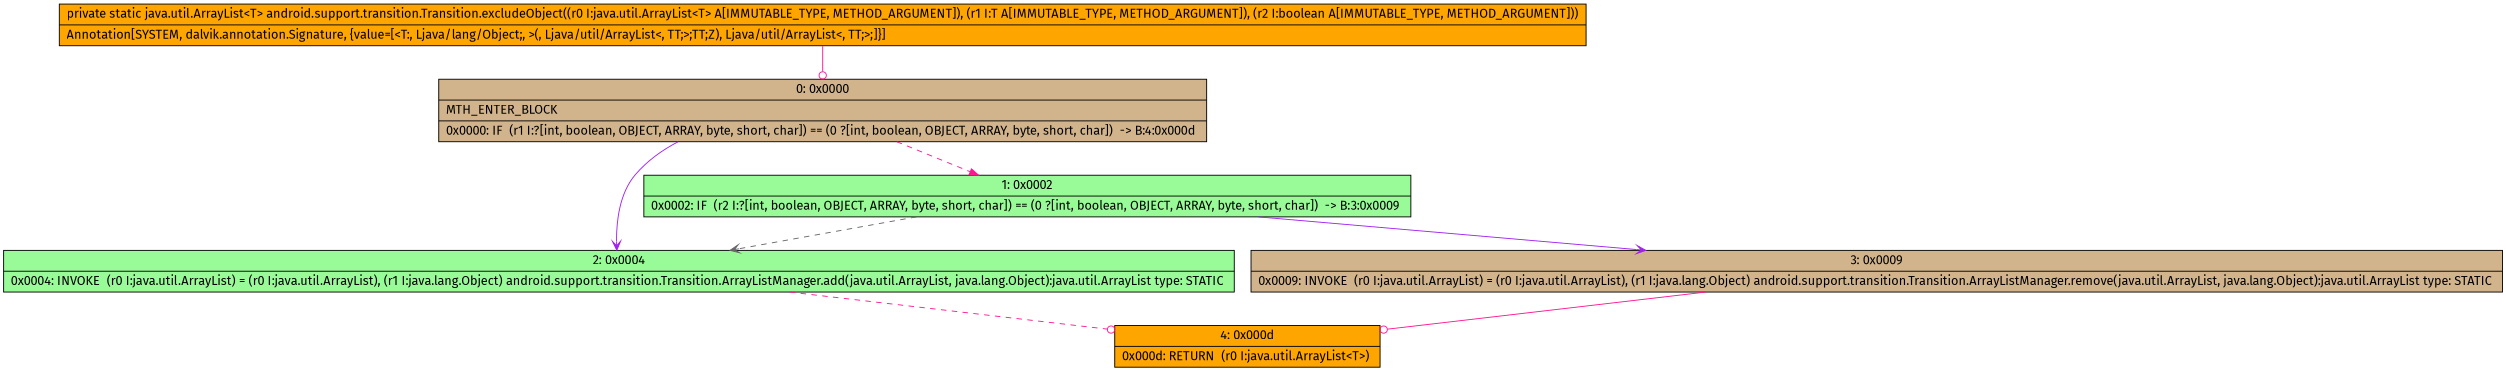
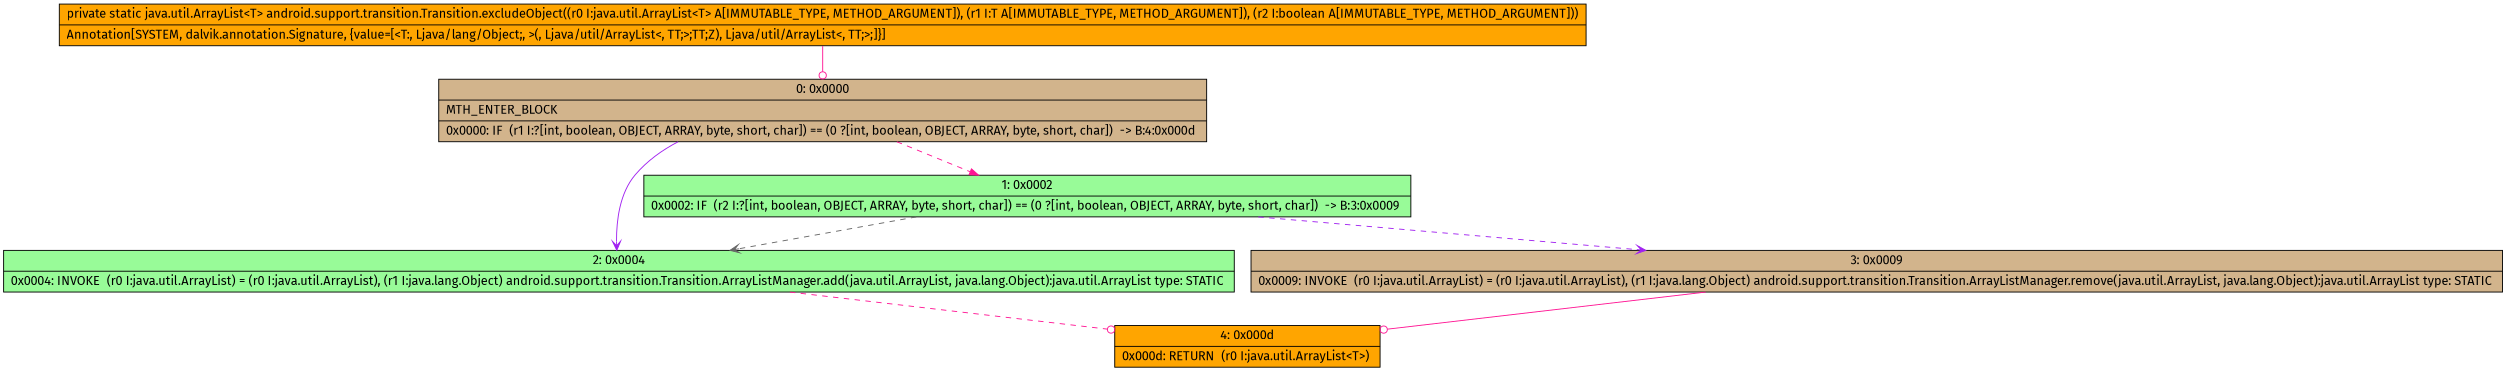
  digraph {
    fontname="Fira Sans"
    node [fillcolor=tan fontname="Fira Sans" shape=record style=filled]
    edge [arrowhead=vee color=deeppink fontname="Fira Sans"]
    n1 [label="{0\:\ 0x0000|MTH_ENTER_BLOCK\l|0x0000: IF  (r1 I:?[int, boolean, OBJECT, ARRAY, byte, short, char]) == (0 ?[int, boolean, OBJECT, ARRAY, byte, short, char])  \-\> B:4:0x000d \l}"]
    n2 [fillcolor=palegreen label="{1\:\ 0x0002|0x0002: IF  (r2 I:?[int, boolean, OBJECT, ARRAY, byte, short, char]) == (0 ?[int, boolean, OBJECT, ARRAY, byte, short, char])  \-\> B:3:0x0009 \l}"]
    n3 [fillcolor=palegreen label="{2\:\ 0x0004|0x0004: INVOKE  (r0 I:java.util.ArrayList) = (r0 I:java.util.ArrayList), (r1 I:java.lang.Object) android.support.transition.Transition.ArrayListManager.add(java.util.ArrayList, java.lang.Object):java.util.ArrayList type: STATIC \l}"]
    n4 [label="{3\:\ 0x0009|0x0009: INVOKE  (r0 I:java.util.ArrayList) = (r0 I:java.util.ArrayList), (r1 I:java.lang.Object) android.support.transition.Transition.ArrayListManager.remove(java.util.ArrayList, java.lang.Object):java.util.ArrayList type: STATIC \l}"]
    n5 [fillcolor=orange label="{4\:\ 0x000d|0x000d: RETURN  (r0 I:java.util.ArrayList\<T\>) \l}"]
    n6 [fillcolor=orange label="{private static java.util.ArrayList\<T\> android.support.transition.Transition.excludeObject((r0 I:java.util.ArrayList\<T\> A[IMMUTABLE_TYPE, METHOD_ARGUMENT]), (r1 I:T A[IMMUTABLE_TYPE, METHOD_ARGUMENT]), (r2 I:boolean A[IMMUTABLE_TYPE, METHOD_ARGUMENT]))  | Annotation[SYSTEM, dalvik.annotation.Signature, \{value=[\<T:, Ljava\/lang\/Object;, \>(, Ljava\/util\/ArrayList\<, TT;\>;TT;Z), Ljava\/util\/ArrayList\<, TT;\>;]\}]\l}"]
    n1 -> n2 [arrowhead=normal style=dashed]
    n1 -> n3 [color=purple]
    n2 -> n3 [color=gray40 style=dashed]
-   n2 -> n4 [color=purple]
+   n2 -> n4 [color=purple style=dashed]
    n3 -> n5 [arrowhead=odot style=dashed]
    n4 -> n5 [arrowhead=odot]
    n6 -> n1 [arrowhead=odot]
  }
